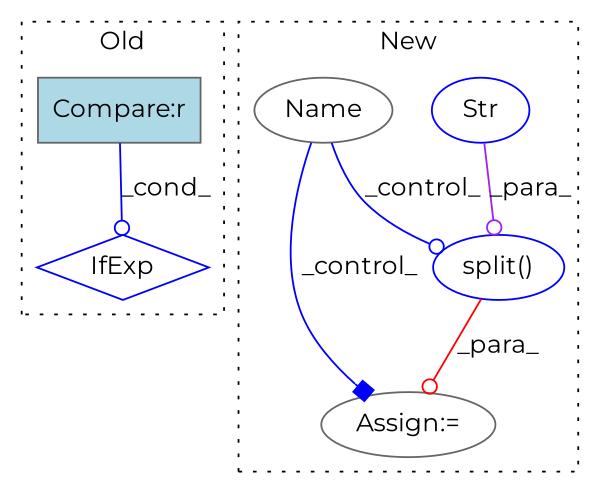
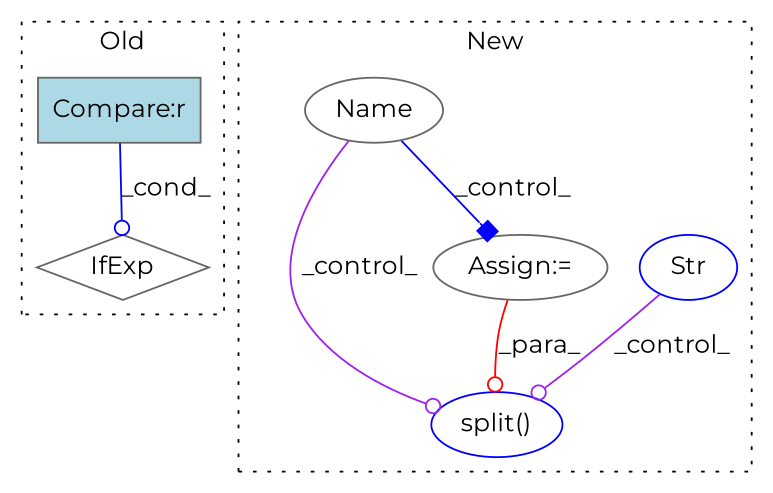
  digraph {
    fontname=Montserrat
    node [color=blue fillcolor=white fontname=Montserrat l=3 shape=ellipse style=filled]
    edge [arrowhead=odot color=blue fontname=Montserrat]
-   n1 [a=51 l="4,6" label=IfExp s="5665,5682" shape=diamond]
+   n1 [a=51 color=gray40 l="4,6" label=IfExp s="5665,5682" shape=diamond]
    n2 [a=40 color=gray40 fillcolor=lightblue l=13 label="Compare:r" s=5669 shape=box]
    n3 [a=75 l="12,1" label="split()" s="5280,5295"]
    n4 [a=66 label=Str s=5292]
    n5 [a=68 color=gray40 label="Assign:=" s=5277]
    n6 [a=87 color=gray40 l=5 label=Name s=5147]
    subgraph cluster_1 {
      label=Old
      style=dotted
      n1
      n2
    }
    subgraph cluster_2 {
      label=New
      style=dotted
      n3
      n4
      n5
      n6
    }
    n2 -> n1 [label=_cond_]
-   n3 -> n5 [color=red label=_para_]
-   n4 -> n3 [color=purple label=_para_]
-   n6 -> n3 [label=_control_]
+   n5 -> n3 [color=red label=_para_]
+   n4 -> n3 [color=purple label=_control_]
+   n6 -> n3 [color=purple label=_control_]
    n6 -> n5 [arrowhead=box label=_control_]
  }
